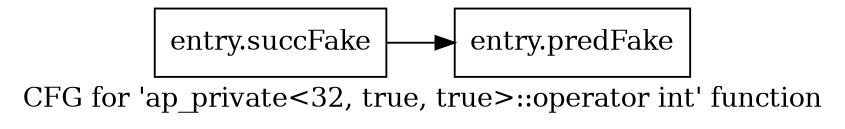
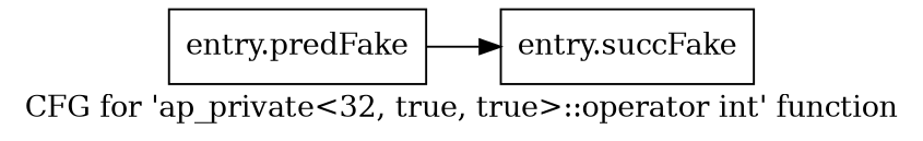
  digraph {
    label="CFG for 'ap_private\<32, true, true\>::operator int' function"
    rankdir=LR
    node [shape=record]
    n1 [label="{entry.predFake}"]
    n2 [filename="/home/omerfaruk/tools/Xilinx/Vitis_HLS/2023.2/include/etc/ap_private.h" label="{entry.succFake}" linenumber=1916]
-   n2 -> n1 [execusionnum=2 filename="/home/omerfaruk/tools/Xilinx/Vitis_HLS/2023.2/include/etc/ap_private.h"]
+   n1 -> n2 [execusionnum=2 filename="/home/omerfaruk/tools/Xilinx/Vitis_HLS/2023.2/include/etc/ap_private.h"]
  }
